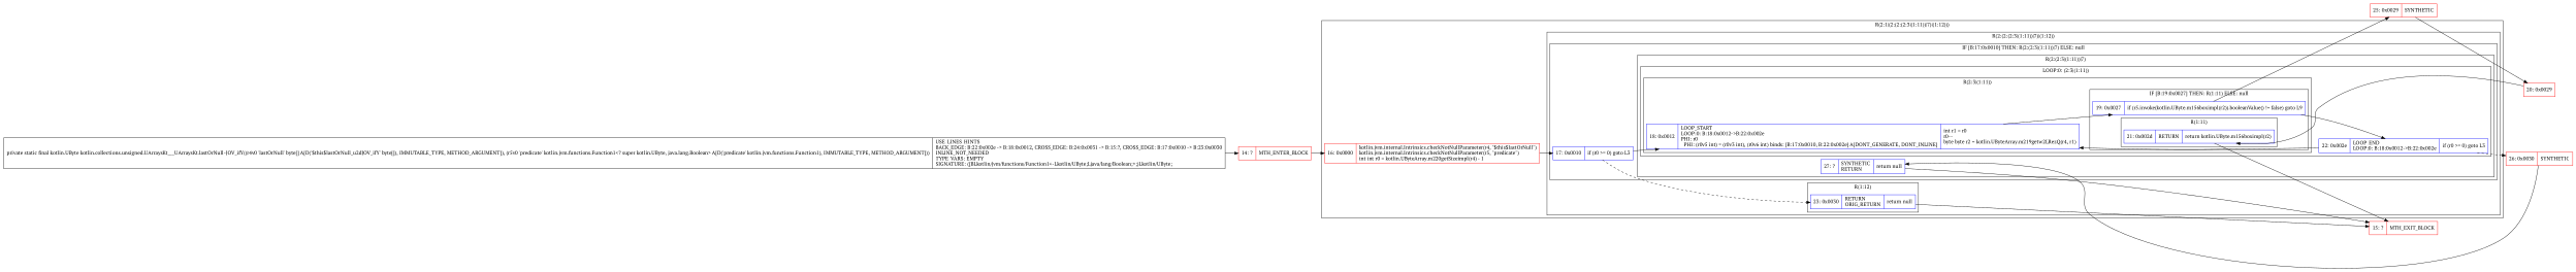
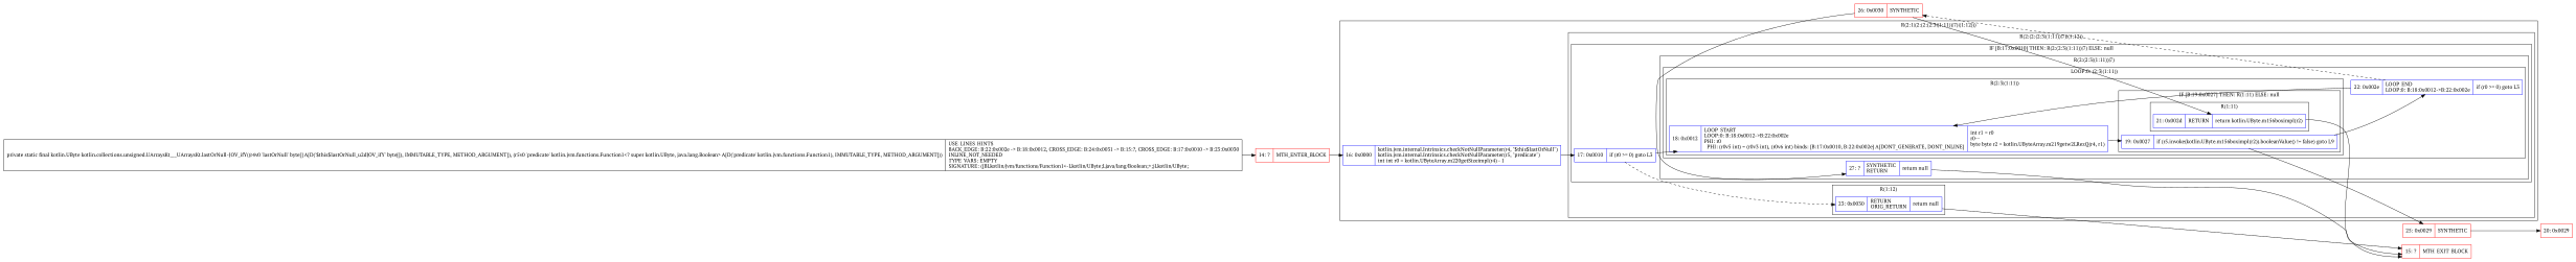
  digraph {
    fontname="PT Serif"
    rankdir=LR
    node [color=blue fontname="PT Serif" shape=record]
    edge [fontname="PT Serif"]
    n1 [label="{21\:\ 0x002d|RETURN\l|return kotlin.UByte.m156boximpl(r2)\l}"]
    n2 [label="{19\:\ 0x0027|if (r5.invoke(kotlin.UByte.m156boximpl(r2)).booleanValue() != false) goto L9\l}"]
    n3 [label="{18\:\ 0x0012|LOOP_START\lLOOP:0: B:18:0x0012\-\>B:22:0x002e\lPHI: r0 \l  PHI: (r0v5 int) = (r0v3 int), (r0v6 int) binds: [B:17:0x0010, B:22:0x002e] A[DONT_GENERATE, DONT_INLINE]\l|int r1 = r0\lr0\-\-\lbyte byte r2 = kotlin.UByteArray.m219getw2LRezQ(r4, r1)\l}"]
    n4 [label="{22\:\ 0x002e|LOOP_END\lLOOP:0: B:18:0x0012\-\>B:22:0x002e\l|if (r0 \>= 0) goto L3\l}"]
    n5 [label="{27\:\ ?|SYNTHETIC\lRETURN\l|return null\l}"]
    n6 [label="{17\:\ 0x0010|if (r0 \>= 0) goto L3\l}"]
    n7 [label="{23\:\ 0x0030|RETURN\lORIG_RETURN\l|return null\l}"]
-   n8 [color=red label="{16\:\ 0x0000|kotlin.jvm.internal.Intrinsics.checkNotNullParameter(r4, \"$this$lastOrNull\")\lkotlin.jvm.internal.Intrinsics.checkNotNullParameter(r5, \"predicate\")\lint int r0 = kotlin.UByteArray.m220getSizeimpl(r4) \- 1\l}"]
+   n8 [label="{16\:\ 0x0000|kotlin.jvm.internal.Intrinsics.checkNotNullParameter(r4, \"$this$lastOrNull\")\lkotlin.jvm.internal.Intrinsics.checkNotNullParameter(r5, \"predicate\")\lint int r0 = kotlin.UByteArray.m220getSizeimpl(r4) \- 1\l}"]
    n9 [color=red label="{15\:\ ?|MTH_EXIT_BLOCK\l}"]
    n10 [color=red label="{25\:\ 0x0029|SYNTHETIC\l}"]
    n11 [color=red label="{26\:\ 0x0030|SYNTHETIC\l}"]
    n12 [color=red label="{20\:\ 0x0029}"]
    n13 [color=red label="{14\:\ ?|MTH_ENTER_BLOCK\l}"]
    n14 [label="{private static final kotlin.UByte kotlin.collections.unsigned.UArraysKt___UArraysKt.lastOrNull\-JOV_ifY((r4v0 'lastOrNull' byte[] A[D('$this$lastOrNull_u2dJOV_ifY' byte[]), IMMUTABLE_TYPE, METHOD_ARGUMENT]), (r5v0 'predicate' kotlin.jvm.functions.Function1\<? super kotlin.UByte, java.lang.Boolean\> A[D('predicate' kotlin.jvm.functions.Function1), IMMUTABLE_TYPE, METHOD_ARGUMENT]))  | USE_LINES_HINTS\lBACK_EDGE: B:22:0x002e \-\> B:18:0x0012, CROSS_EDGE: B:24:0x0031 \-\> B:15:?, CROSS_EDGE: B:17:0x0010 \-\> B:23:0x0030\lINLINE_NOT_NEEDED\lTYPE_VARS: EMPTY\lSIGNATURE: ([BLkotlin\/jvm\/functions\/Function1\<\-Lkotlin\/UByte;Ljava\/lang\/Boolean;\>;)Lkotlin\/UByte;\l}" color=""]
    subgraph cluster_1 {
      label="R(2:1|(2:(2:(2:3|(1:11))|7)|(1:12)))"
      n8
      subgraph cluster_2 {
        label="R(2:(2:(2:3|(1:11))|7)|(1:12))"
        subgraph cluster_3 {
          label="IF [B:17:0x0010] THEN: R(2:(2:3|(1:11))|7) ELSE: null"
          n6
          subgraph cluster_4 {
            label="R(2:(2:3|(1:11))|7)"
            n5
            subgraph cluster_5 {
              label="LOOP:0: (2:3|(1:11))"
              n4
              subgraph cluster_6 {
                label="R(2:3|(1:11))"
                n3
                subgraph cluster_7 {
                  label="IF [B:19:0x0027] THEN: R(1:11) ELSE: null"
                  n2
                  subgraph cluster_8 {
                    label="R(1:11)"
                    n1
                  }
                }
              }
            }
          }
        }
        subgraph cluster_9 {
          label="R(1:12)"
          n7
        }
      }
    }
    n1 -> n9
    n2 -> n4 [style=solid]
    n2 -> n10
    n3 -> n2
    n4 -> n3
    n4 -> n11 [style=dashed]
    n5 -> n9
    n6 -> n3
    n6 -> n7 [style=dashed]
    n7 -> n9
    n8 -> n6
    n10 -> n12
    n11 -> n5
-   n12 -> n1
+   n11 -> n1
    n13 -> n8
    n14 -> n13
  }
